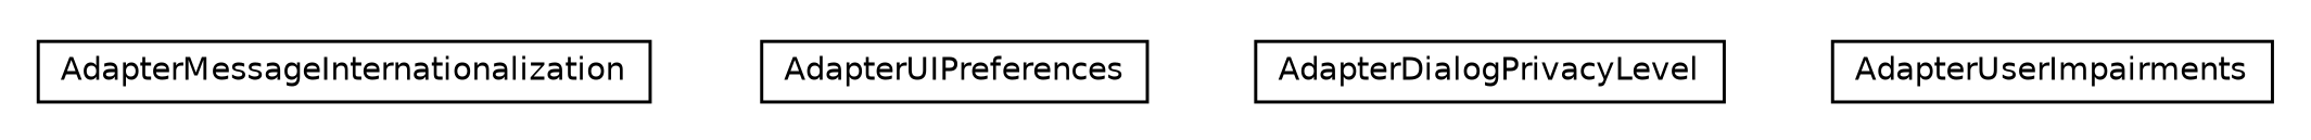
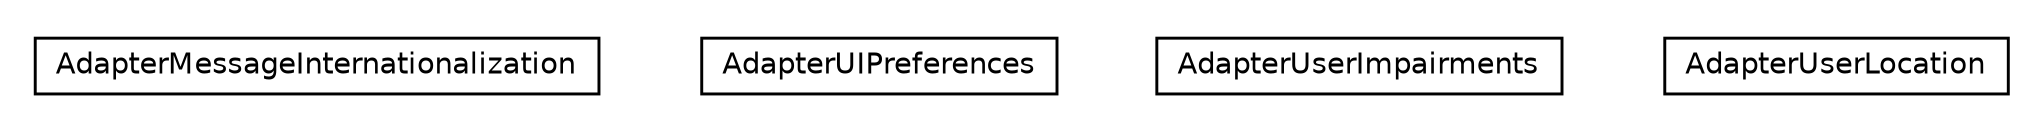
  digraph {
    nodesep=0.25
    ranksep=0.5
    node [fontcolor=black fontname=Helvetica fontsize=10.0 shape=plaintext]
    n1 [label=<<table title="org.universAAL.ui.dm.adapters.AdapterMessageInternationalization" border="0" cellborder="1" cellspacing="0" cellpadding="2" port="p" href="./AdapterMessageInternationalization.html"> 		<tr><td><table border="0" cellspacing="0" cellpadding="1"> <tr><td align="center" balign="center"> AdapterMessageInternationalization </td></tr> 		</table></td></tr> 		</table>>]
    n2 [label=<<table title="org.universAAL.ui.dm.adapters.AdapterUIPreferences" border="0" cellborder="1" cellspacing="0" cellpadding="2" port="p" href="./AdapterUIPreferences.html"> 		<tr><td><table border="0" cellspacing="0" cellpadding="1"> <tr><td align="center" balign="center"> AdapterUIPreferences </td></tr> 		</table></td></tr> 		</table>>]
-   n3 [label=<<table title="org.universAAL.ui.dm.adapters.AdapterDialogPrivacyLevel" border="0" cellborder="1" cellspacing="0" cellpadding="2" port="p" href="./AdapterDialogPrivacyLevel.html"> 		<tr><td><table border="0" cellspacing="0" cellpadding="1"> <tr><td align="center" balign="center"> AdapterDialogPrivacyLevel </td></tr> 		</table></td></tr> 		</table>>]
    n4 [label=<<table title="org.universAAL.ui.dm.adapters.AdapterUserImpairments" border="0" cellborder="1" cellspacing="0" cellpadding="2" port="p" href="./AdapterUserImpairments.html"> 		<tr><td><table border="0" cellspacing="0" cellpadding="1"> <tr><td align="center" balign="center"> AdapterUserImpairments </td></tr> 		</table></td></tr> 		</table>>]
+   n5 [label=<<table title="org.universAAL.ui.dm.adapters.AdapterUserLocation" border="0" cellborder="1" cellspacing="0" cellpadding="2" port="p" href="./AdapterUserLocation.html"> 		<tr><td><table border="0" cellspacing="0" cellpadding="1"> <tr><td align="center" balign="center"> AdapterUserLocation </td></tr> 		</table></td></tr> 		</table>>]
  }
